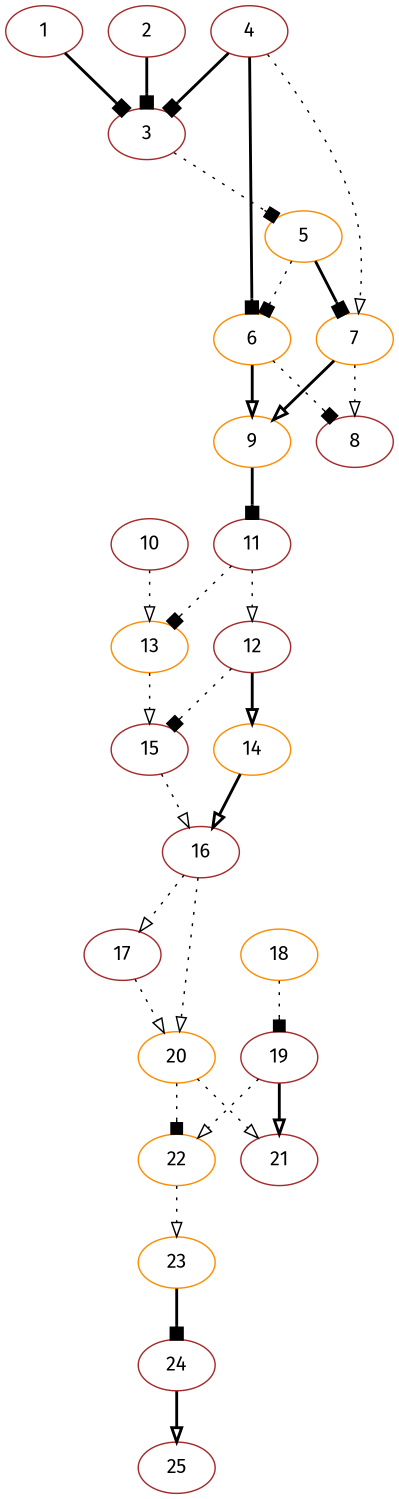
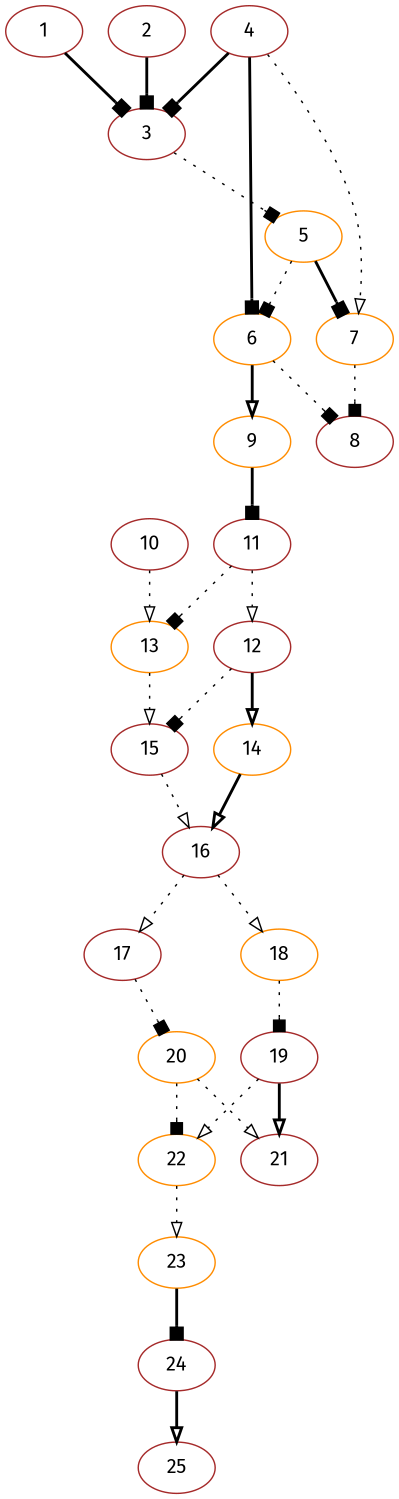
  digraph {
    fontname="Fira Sans"
    node [alpha=0.12 color=brown fontname="Fira Sans"]
    edge [arrowhead=onormal fontname="Fira Sans" style=dotted]
    1 [alpha=0.08 expect_size=33947648]
    3 [alpha=0.02 expect_size=16827392]
    5 [color=darkorange expect_size=14901248]
    4 [alpha=0.02 expect_size=29989888]
    6 [alpha=0.17 color=darkorange expect_size=43065344]
    7 [alpha=0.09 color=darkorange expect_size=20127744]
    2 [alpha=0.15 expect_size=32760832]
    8 [alpha=0.03 expect_size=45629440]
    9 [alpha=0.15 color=darkorange expect_size=13326336]
    11 [alpha=0.02 expect_size=27892736]
    10 [alpha=0.20 expect_size=47865856]
    13 [alpha=0.15 color=darkorange expect_size=37026816]
    12 [expect_size=47762432]
    15 [alpha=0.03 expect_size=47246336]
    14 [alpha=0.01 color=darkorange expect_size=42714112]
    16 [alpha=0.17 expect_size=28817408]
    17 [alpha=0.09 expect_size=22145024]
    18 [alpha=0.01 color=darkorange expect_size=42467328]
    20 [alpha=0.17 color=darkorange expect_size=38340608]
    19 [alpha=0.08 expect_size=49710080]
    21 [alpha=0.19 expect_size=37948416]
    22 [color=darkorange expect_size=42222592]
    23 [alpha=0.11 color=darkorange expect_size=22512640]
    24 [alpha=0.19 expect_size=11346944]
    25 [expect_size=14356480]
    1 -> 3 [arrowhead=box style=bold]
    3 -> 5 [arrowhead=box]
    5 -> 6 [arrowhead=box]
    5 -> 7 [arrowhead=box style=bold]
    4 -> 3 [arrowhead=box style=bold]
    4 -> 6 [arrowhead=box style=bold]
    4 -> 7
    6 -> 8 [arrowhead=box]
    6 -> 9 [style=bold]
-   7 -> 8
-   7 -> 9 [style=bold]
+   7 -> 8 [arrowhead=box]
    2 -> 3 [arrowhead=box style=bold]
    9 -> 11 [arrowhead=box style=bold]
    11 -> 13 [arrowhead=box]
    11 -> 12
    10 -> 13
    13 -> 15
    12 -> 15 [arrowhead=box]
    12 -> 14 [style=bold]
    15 -> 16
    14 -> 16 [style=bold]
    16 -> 17
-   16 -> 20
-   17 -> 20
+   16 -> 18
+   17 -> 20 [arrowhead=box]
    18 -> 19 [arrowhead=box]
    20 -> 21
    20 -> 22 [arrowhead=box]
    19 -> 21 [style=bold]
    19 -> 22
    22 -> 23
    23 -> 24 [arrowhead=box style=bold]
    24 -> 25 [style=bold]
  }
